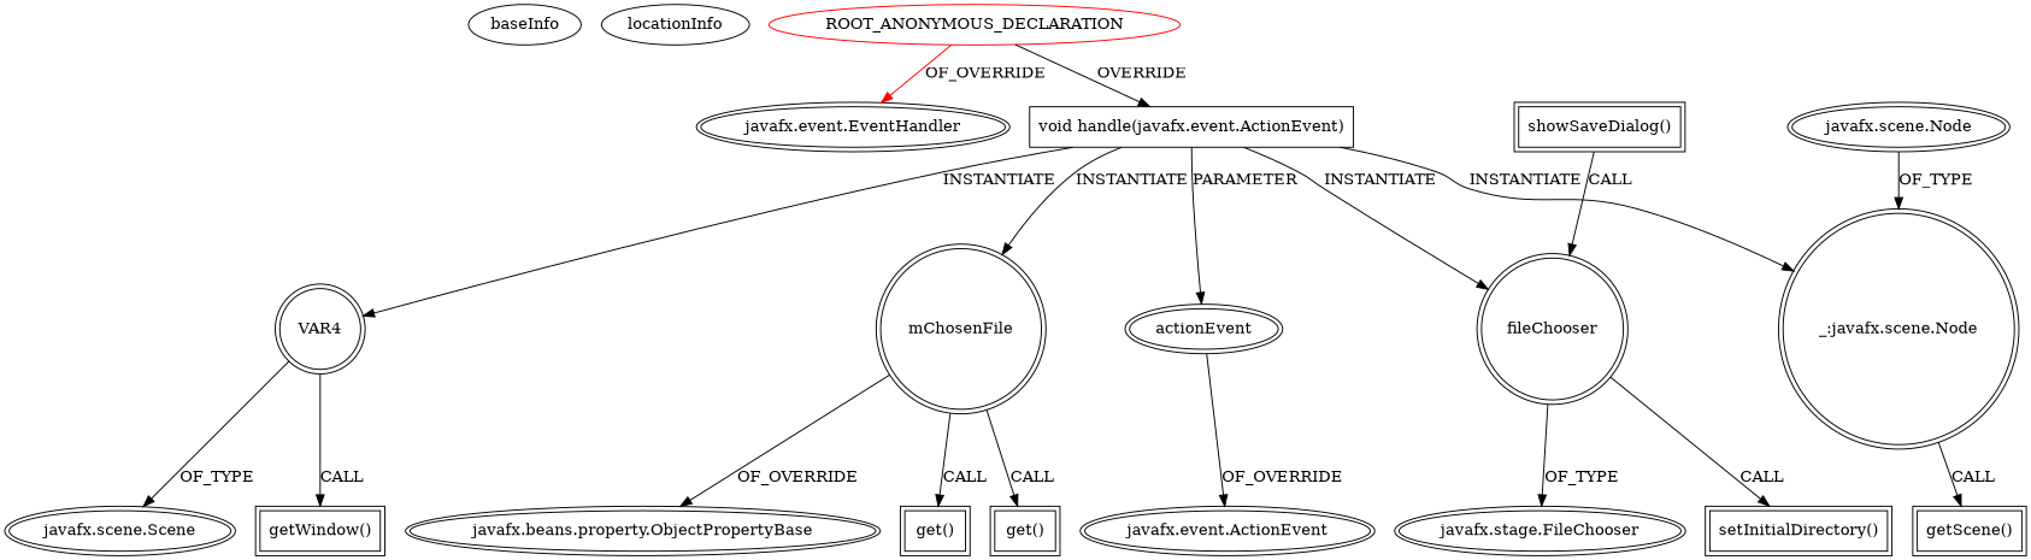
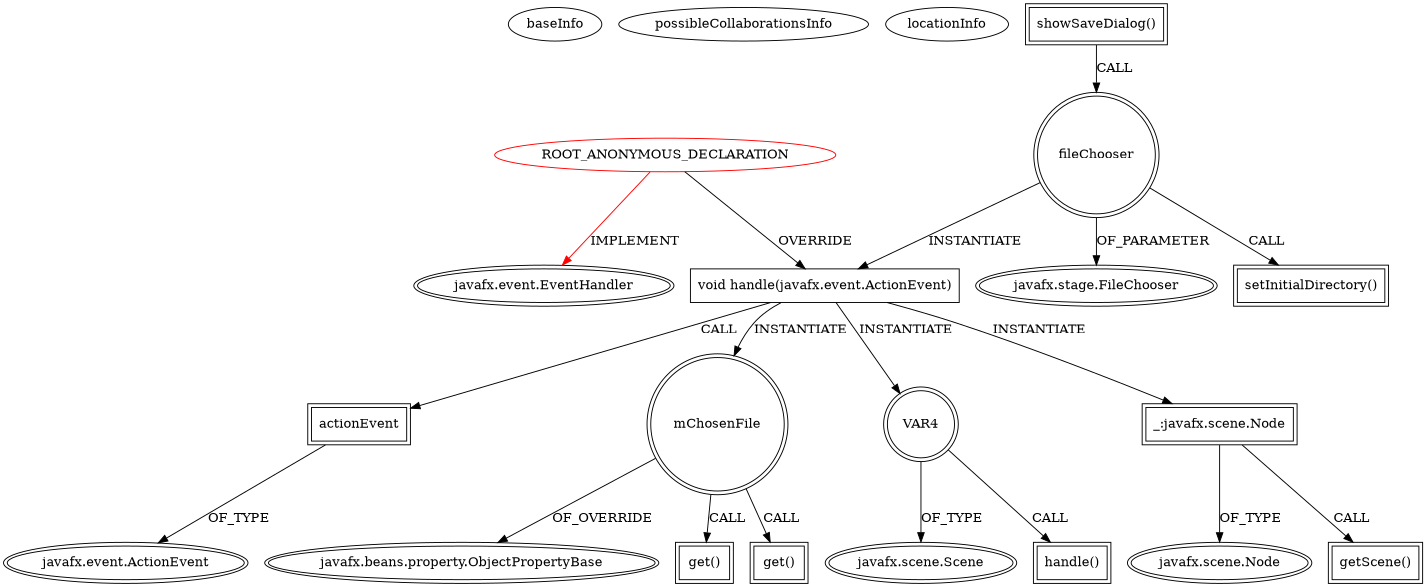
  digraph {
    node [isFrameworkType=true vertexType=INSIDE_CALL peripheries=2]
    baseInfo [category=extension_graph graphId=4622 isAnonymous=true possibleRelation=false isFrameworkType="" vertexType="" peripheries=""]
+   possibleCollaborationsInfo [isFrameworkType="" vertexType="" peripheries=""]
    locationInfo [contextSignature="void FileChooseElement(javafx.stage.FileChooser)" filePath="/v1ct04-lagbackup/lagbackup-master/src/com/v1ct04/ces22/lagbackup/view/custom/FileChooseElement.java" graphId=4622 projectName="v1ct04-lagbackup" isFrameworkType="" vertexType="" peripheries=""]
    n4 [color=red isFrameworkType=false label=ROOT_ANONYMOUS_DECLARATION vertexType=ROOT_ANONYMOUS_DECLARATION peripheries=""]
    n5 [label="javafx.event.EventHandler" vertexType=FRAMEWORK_INTERFACE_TYPE]
    n6 [isFrameworkType=false label="void handle(javafx.event.ActionEvent)" shape=box vertexType=OVERRIDING_METHOD_DECLARATION peripheries=""]
-   n7 [label=actionEvent vertexType=PARAMETER_DECLARATION]
+   n7 [label=actionEvent vertexType=PARAMETER_DECLARATION shape=box]
    n8 [label=mChosenFile shape=circle vertexType=VARIABLE_EXPRESION]
    n9 [label=fileChooser shape=circle vertexType=VARIABLE_EXPRESION]
    n10 [label=VAR4 shape=circle vertexType=VARIABLE_EXPRESION]
-   n11 [label="_:javafx.scene.Node" shape=circle vertexType=VARIABLE_EXPRESION]
+   n11 [label="_:javafx.scene.Node" shape=box vertexType=VARIABLE_EXPRESION]
    n12 [label="javafx.event.ActionEvent" vertexType=FRAMEWORK_CLASS_TYPE]
    n13 [label="javafx.beans.property.ObjectPropertyBase" vertexType=FRAMEWORK_CLASS_TYPE]
    n14 [label="get()" shape=box]
    n15 [label="get()" shape=box]
    n16 [label="javafx.stage.FileChooser" vertexType=FRAMEWORK_CLASS_TYPE]
    n17 [label="setInitialDirectory()" shape=box]
    n18 [label="javafx.scene.Scene" vertexType=FRAMEWORK_CLASS_TYPE]
-   n19 [label="getWindow()" shape=box]
+   n19 [label="handle()" shape=box]
    n20 [label="javafx.scene.Node" vertexType=FRAMEWORK_CLASS_TYPE]
    n21 [label="getScene()" shape=box]
    n22 [label="showSaveDialog()" shape=box]
-   n4 -> n5 [color=red label=OF_OVERRIDE]
+   n4 -> n5 [color=red label=IMPLEMENT]
    n4 -> n6 [label=OVERRIDE]
-   n6 -> n7 [label=PARAMETER]
+   n6 -> n7 [label=CALL]
    n6 -> n8 [label=INSTANTIATE]
-   n6 -> n9 [label=INSTANTIATE]
+   n9 -> n6 [label=INSTANTIATE]
    n6 -> n10 [label=INSTANTIATE]
    n6 -> n11 [label=INSTANTIATE]
-   n7 -> n12 [label=OF_OVERRIDE]
+   n7 -> n12 [label=OF_TYPE]
    n8 -> n13 [label=OF_OVERRIDE]
    n8 -> n14 [label=CALL]
    n8 -> n15 [label=CALL]
-   n9 -> n16 [label=OF_TYPE]
+   n9 -> n16 [label=OF_PARAMETER]
    n9 -> n17 [label=CALL]
    n10 -> n18 [label=OF_TYPE]
    n10 -> n19 [label=CALL]
-   n20 -> n11 [label=OF_TYPE]
+   n11 -> n20 [label=OF_TYPE]
    n11 -> n21 [label=CALL]
    n22 -> n9 [label=CALL]
  }
